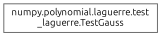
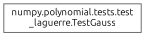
  digraph {
    rankdir=LR
    fontname=Ubuntu
-   n1 [color=grey40 fillcolor=white fontname=Ubuntu fontsize=10 height=0.2 label="numpy.polynomial.laguerre.test\l_laguerre.TestGauss" shape=box style=filled width=0.4]
+   n1 [color=grey40 fillcolor=white fontname=Ubuntu fontsize=10 height=0.2 label="numpy.polynomial.tests.test\l_laguerre.TestGauss" shape=box style=filled width=0.4]
  }
